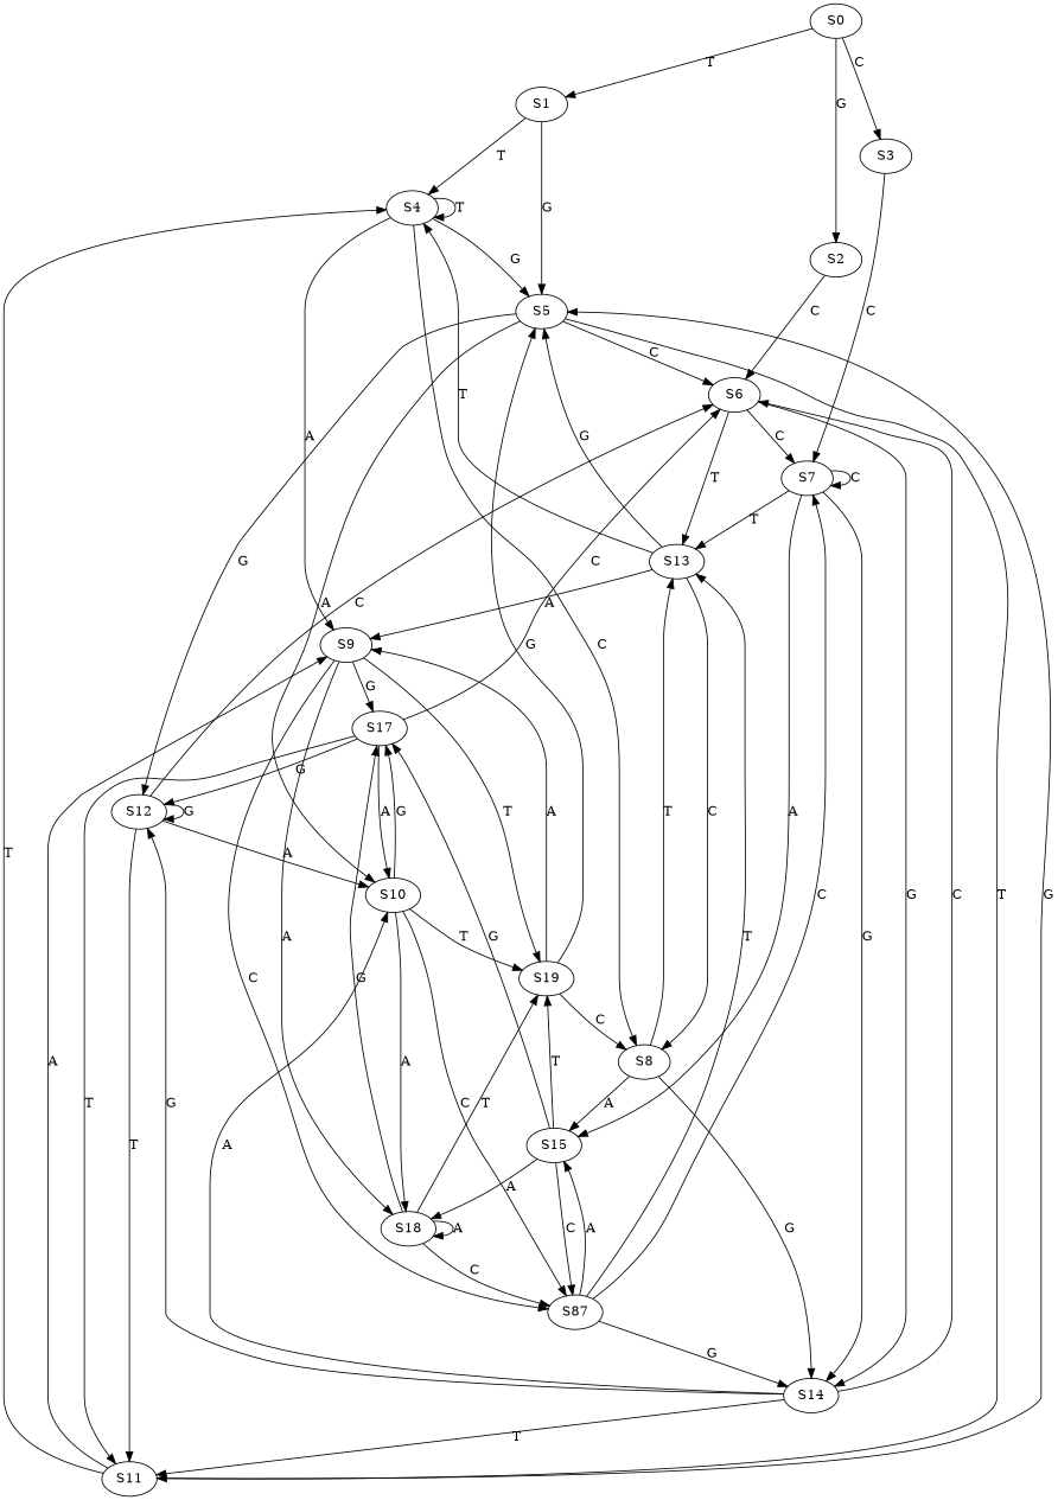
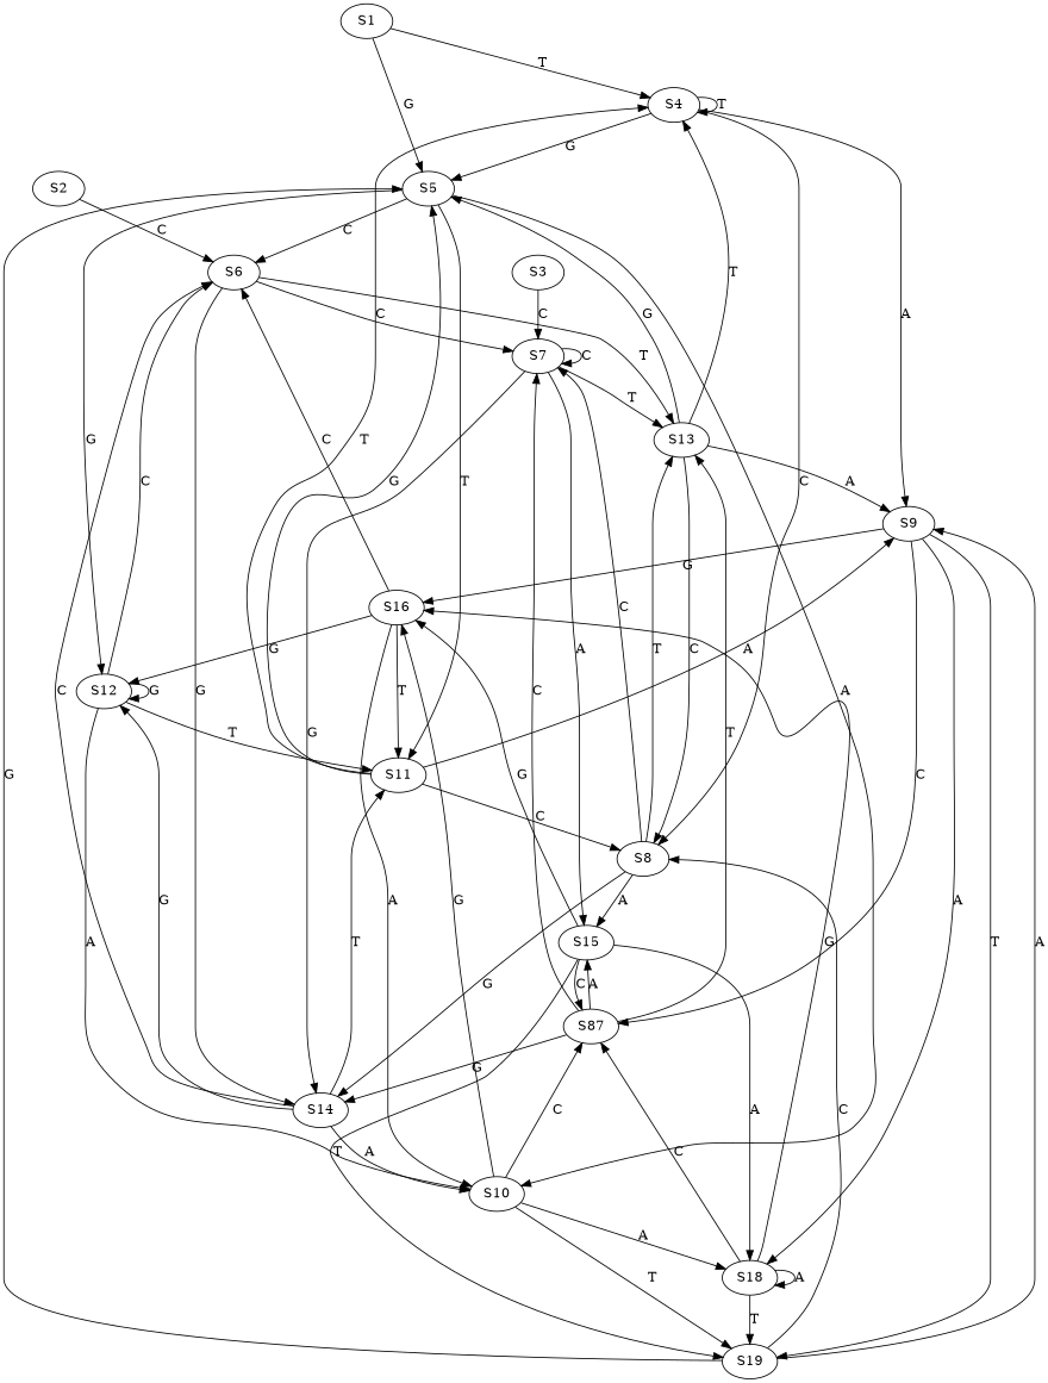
  strict digraph {
-   S0
    S1
    S2
    S3
    S4
    S5
    S6
    S7
    S8
    S9
    S10
    S11
    S12
    S13
    S14
    S15
-   S16 [label=S17]
+   S16
    n18 [label=S87]
    S18
    S19
-   S0 -> S1 [label=T]
-   S0 -> S2 [label=G]
-   S0 -> S3 [label=C]
    S1 -> S4 [label=T]
    S1 -> S5 [label=G]
    S2 -> S6 [label=C]
    S3 -> S7 [label=C]
    S4 -> S4 [label=T]
    S4 -> S5 [label=G]
    S4 -> S8 [label=C]
    S4 -> S9 [label=A]
    S5 -> S6 [label=C]
    S5 -> S10 [label=A]
    S5 -> S11 [label=T]
    S5 -> S12 [label=G]
    S6 -> S7 [label=C]
    S6 -> S13 [label=T]
    S6 -> S14 [label=G]
    S7 -> S7 [label=C]
    S7 -> S13 [label=T]
    S7 -> S14 [label=G]
    S7 -> S15 [label=A]
+   S8 -> S7 [label=C]
    S8 -> S13 [label=T]
    S8 -> S14 [label=G]
    S8 -> S15 [label=A]
    S9 -> S16 [label=G]
    S9 -> n18 [label=C]
    S9 -> S18 [label=A]
    S9 -> S19 [label=T]
    S10 -> S16 [label=G]
    S10 -> n18 [label=C]
    S10 -> S18 [label=A]
    S10 -> S19 [label=T]
    S11 -> S4 [label=T]
    S11 -> S5 [label=G]
+   S11 -> S8 [label=C]
    S11 -> S9 [label=A]
    S12 -> S6 [label=C]
    S12 -> S10 [label=A]
    S12 -> S11 [label=T]
    S12 -> S12 [label=G]
    S13 -> S4 [label=T]
    S13 -> S5 [label=G]
    S13 -> S8 [label=C]
    S13 -> S9 [label=A]
    S14 -> S6 [label=C]
    S14 -> S10 [label=A]
    S14 -> S11 [label=T]
    S14 -> S12 [label=G]
    S15 -> S16 [label=G]
    S15 -> n18 [label=C]
    S15 -> S18 [label=A]
    S15 -> S19 [label=T]
    S16 -> S6 [label=C]
    S16 -> S10 [label=A]
    S16 -> S11 [label=T]
    S16 -> S12 [label=G]
    n18 -> S7 [label=C]
    n18 -> S13 [label=T]
    n18 -> S14 [label=G]
    n18 -> S15 [label=A]
    S18 -> S16 [label=G]
    S18 -> n18 [label=C]
    S18 -> S18 [label=A]
    S18 -> S19 [label=T]
    S19 -> S5 [label=G]
    S19 -> S8 [label=C]
    S19 -> S9 [label=A]
  }
